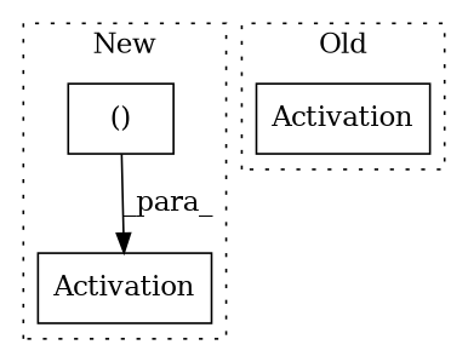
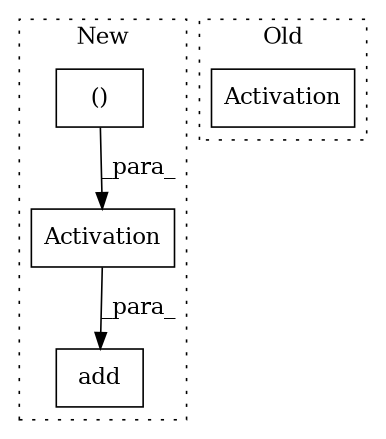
  digraph {
    node [a=32 l="11,1" shape=box]
    n1 [label=Activation s="7630,7646"]
    n2 [a=106 l=36 label="()" s=6945]
+   n3 [l="4,1" label=add s="7662,7698"]
    n4 [label=Activation s="7144,7164"]
    subgraph cluster_1 {
      label=New
      style=dotted
      n1
      n2
+     n3
    }
    subgraph cluster_2 {
      label=Old
      style=dotted
      n4
    }
+   n1 -> n3 [label=_para_]
    n2 -> n1 [label=_para_]
  }
